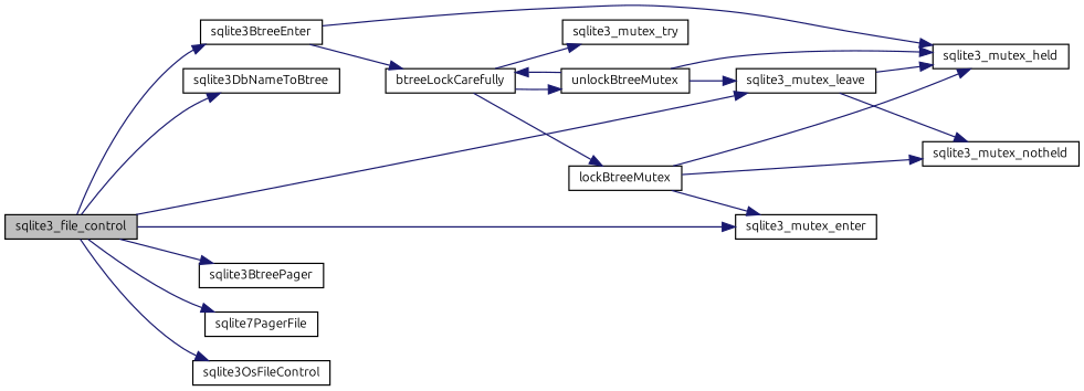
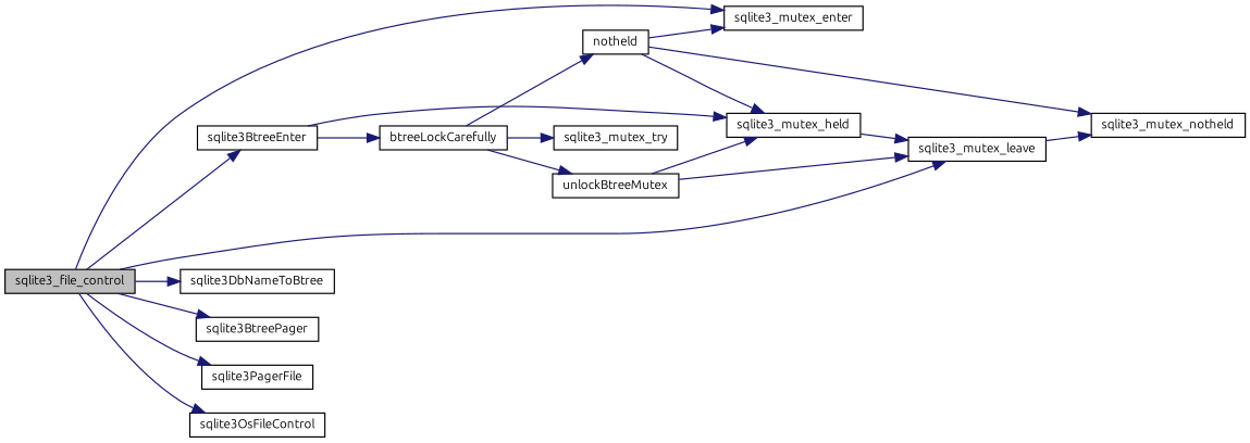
  digraph {
    fontname=Ubuntu
    rankdir=LR
    node [color=black fillcolor=white fontname=Ubuntu fontsize=10 shape=record style=filled]
    edge [color=midnightblue fontname=Ubuntu fontsize=10 labelfontname=FreeSans labelfontsize=10 style=solid]
    n1 [fillcolor=grey75 fontcolor=black height=0.2 label=sqlite3_file_control width=0.4]
    n2 [height=0.2 label=sqlite3_mutex_enter width=0.4]
    n3 [height=0.2 label=sqlite3DbNameToBtree width=0.4]
    n4 [height=0.2 label=sqlite3BtreeEnter width=0.4]
    n5 [height=0.2 label=sqlite3_mutex_leave width=0.4]
    n6 [height=0.2 label=sqlite3BtreePager width=0.4]
-   n7 [height=0.2 label=sqlite7PagerFile width=0.4]
+   n7 [height=0.2 label=sqlite3PagerFile width=0.4]
    n8 [height=0.2 label=sqlite3OsFileControl width=0.4]
    n9 [height=0.2 label=sqlite3_mutex_held width=0.4]
    n10 [height=0.2 label=btreeLockCarefully width=0.4]
    n11 [height=0.2 label=sqlite3_mutex_notheld width=0.4]
    n12 [height=0.2 label=sqlite3_mutex_try width=0.4]
    n13 [height=0.2 label=unlockBtreeMutex width=0.4]
-   n14 [height=0.2 label=lockBtreeMutex width=0.4]
+   n14 [height=0.2 label=notheld width=0.4]
    n1 -> n2
    n1 -> n3
    n1 -> n4
    n1 -> n5
    n1 -> n6
    n1 -> n7
    n1 -> n8
    n4 -> n9
    n4 -> n10
-   n5 -> n9
+   n9 -> n5
    n5 -> n11
    n10 -> n12
    n10 -> n13
    n10 -> n14
    n13 -> n5
    n13 -> n9
-   n13 -> n10
    n14 -> n2
    n14 -> n9
    n14 -> n11
  }
